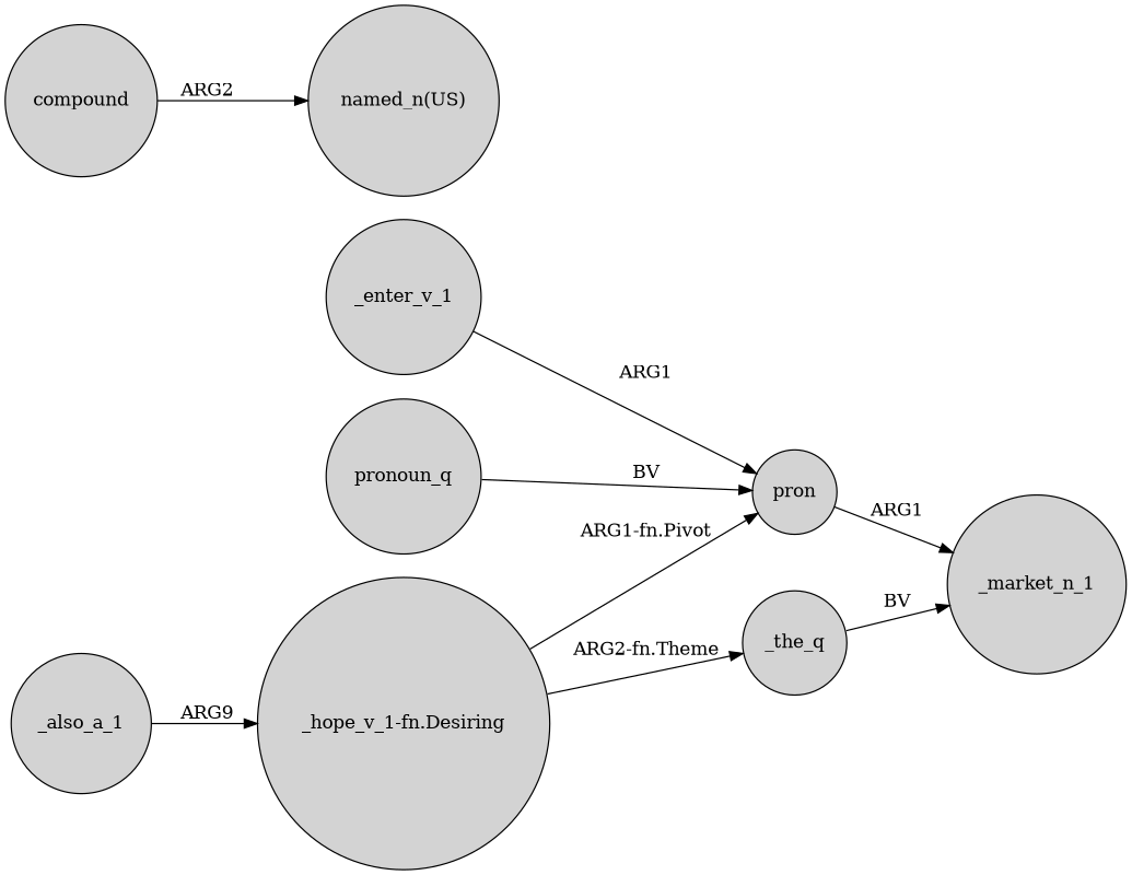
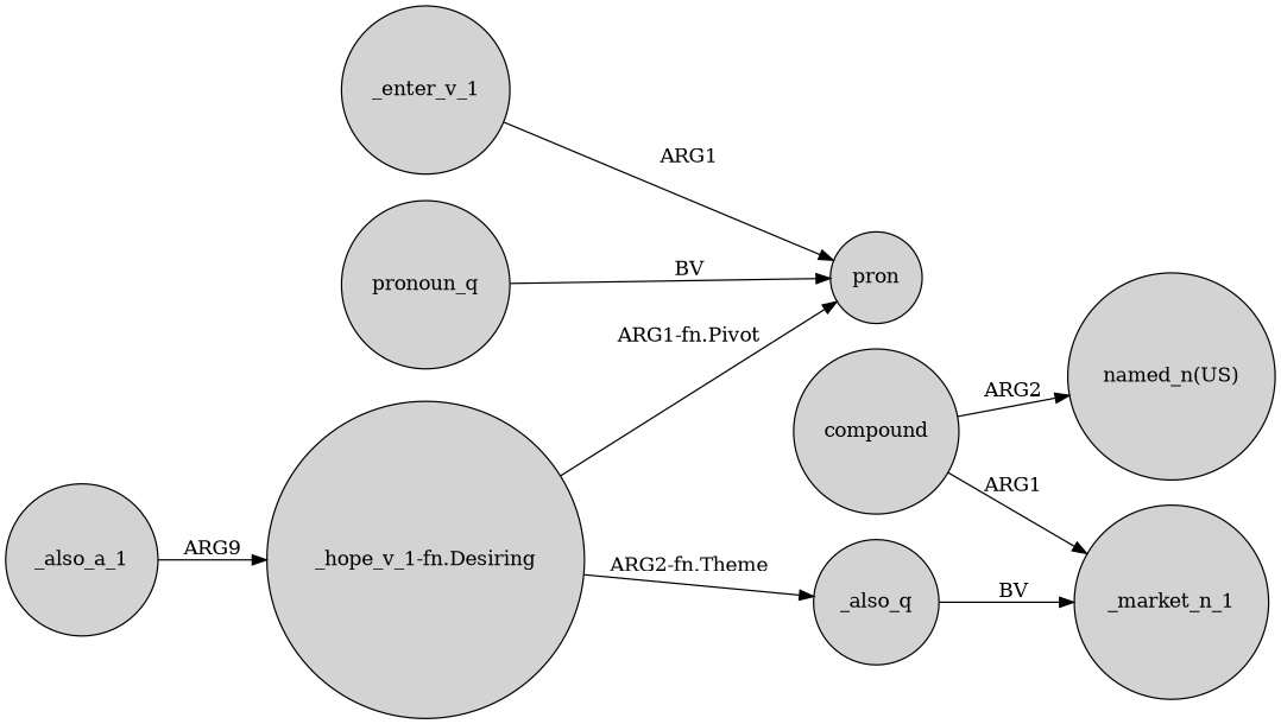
  digraph {
    rankdir=LR
    node [shape=circle style=filled]
    "_hope_v_1-fn.Desiring"
    pron
-   _the_q
+   _the_q [label=_also_q]
    _enter_v_1
    compound
    "named_n(US)"
    _market_n_1
    _also_a_1
    pronoun_q
    "_hope_v_1-fn.Desiring" -> pron [label="ARG1-fn.Pivot"]
    "_hope_v_1-fn.Desiring" -> _the_q [label="ARG2-fn.Theme"]
    _the_q -> _market_n_1 [label=BV]
    _enter_v_1 -> pron [label=ARG1]
    compound -> "named_n(US)" [label=ARG2]
-   pron -> _market_n_1 [label=ARG1]
+   compound -> _market_n_1 [label=ARG1]
    _also_a_1 -> "_hope_v_1-fn.Desiring" [label=ARG9]
    pronoun_q -> pron [label=BV]
  }
